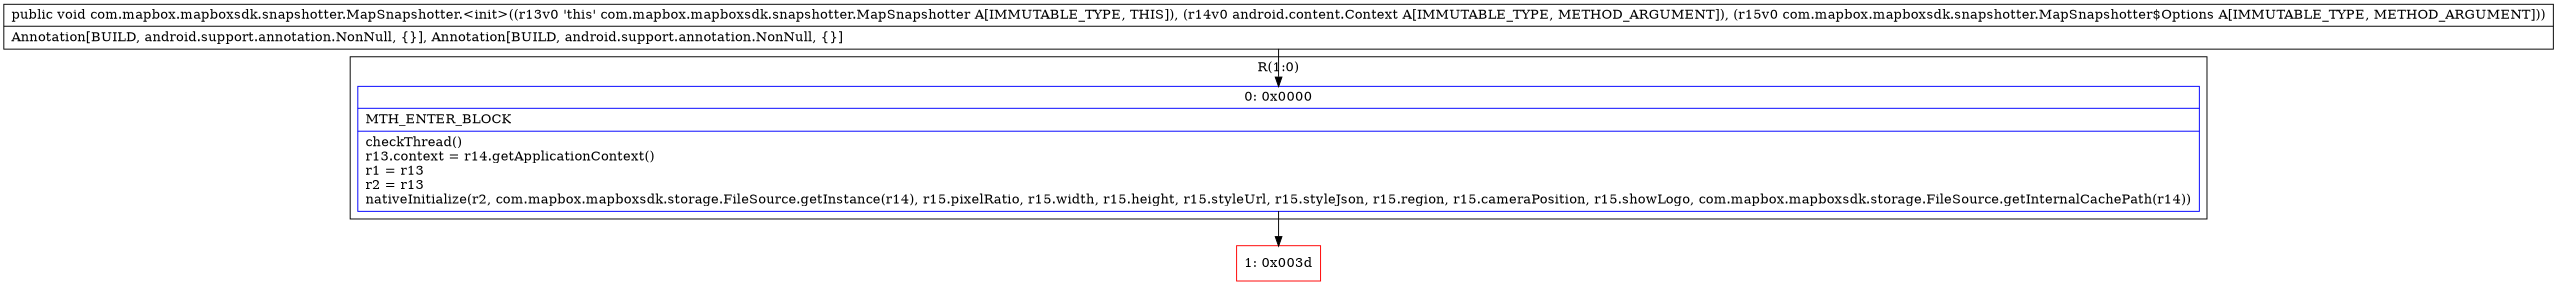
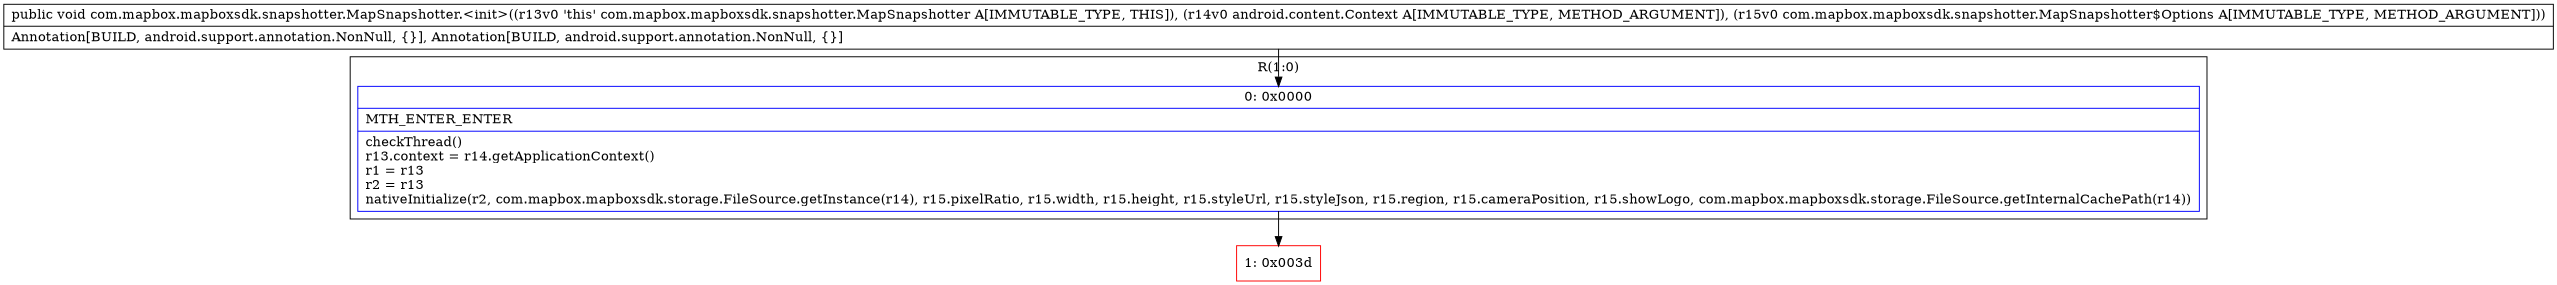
  digraph {
    node [shape=record]
-   n1 [color=blue label="{0\:\ 0x0000|MTH_ENTER_BLOCK\l|checkThread()\lr13.context = r14.getApplicationContext()\lr1 = r13\lr2 = r13\lnativeInitialize(r2, com.mapbox.mapboxsdk.storage.FileSource.getInstance(r14), r15.pixelRatio, r15.width, r15.height, r15.styleUrl, r15.styleJson, r15.region, r15.cameraPosition, r15.showLogo, com.mapbox.mapboxsdk.storage.FileSource.getInternalCachePath(r14))\l}"]
+   n1 [color=blue label="{0\:\ 0x0000|MTH_ENTER_ENTER\l|checkThread()\lr13.context = r14.getApplicationContext()\lr1 = r13\lr2 = r13\lnativeInitialize(r2, com.mapbox.mapboxsdk.storage.FileSource.getInstance(r14), r15.pixelRatio, r15.width, r15.height, r15.styleUrl, r15.styleJson, r15.region, r15.cameraPosition, r15.showLogo, com.mapbox.mapboxsdk.storage.FileSource.getInternalCachePath(r14))\l}"]
    n2 [color=red label="{1\:\ 0x003d}"]
    n3 [label="{public void com.mapbox.mapboxsdk.snapshotter.MapSnapshotter.\<init\>((r13v0 'this' com.mapbox.mapboxsdk.snapshotter.MapSnapshotter A[IMMUTABLE_TYPE, THIS]), (r14v0 android.content.Context A[IMMUTABLE_TYPE, METHOD_ARGUMENT]), (r15v0 com.mapbox.mapboxsdk.snapshotter.MapSnapshotter$Options A[IMMUTABLE_TYPE, METHOD_ARGUMENT]))  | Annotation[BUILD, android.support.annotation.NonNull, \{\}], Annotation[BUILD, android.support.annotation.NonNull, \{\}]\l}"]
    subgraph cluster_1 {
      label="R(1:0)"
      n1
    }
    n1 -> n2
    n3 -> n1
  }
